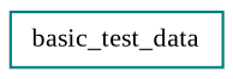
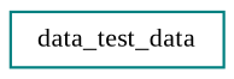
  digraph {
    rankdir=LR
    fontname="Liberation Serif"
-   n1 [color=teal fillcolor=white fontname="Liberation Serif" fontsize=10 height=0.2 label=basic_test_data shape=record style=filled width=0.4]
+   n1 [color=teal fillcolor=white fontname="Liberation Serif" fontsize=10 height=0.2 label=data_test_data shape=record style=filled width=0.4]
  }
